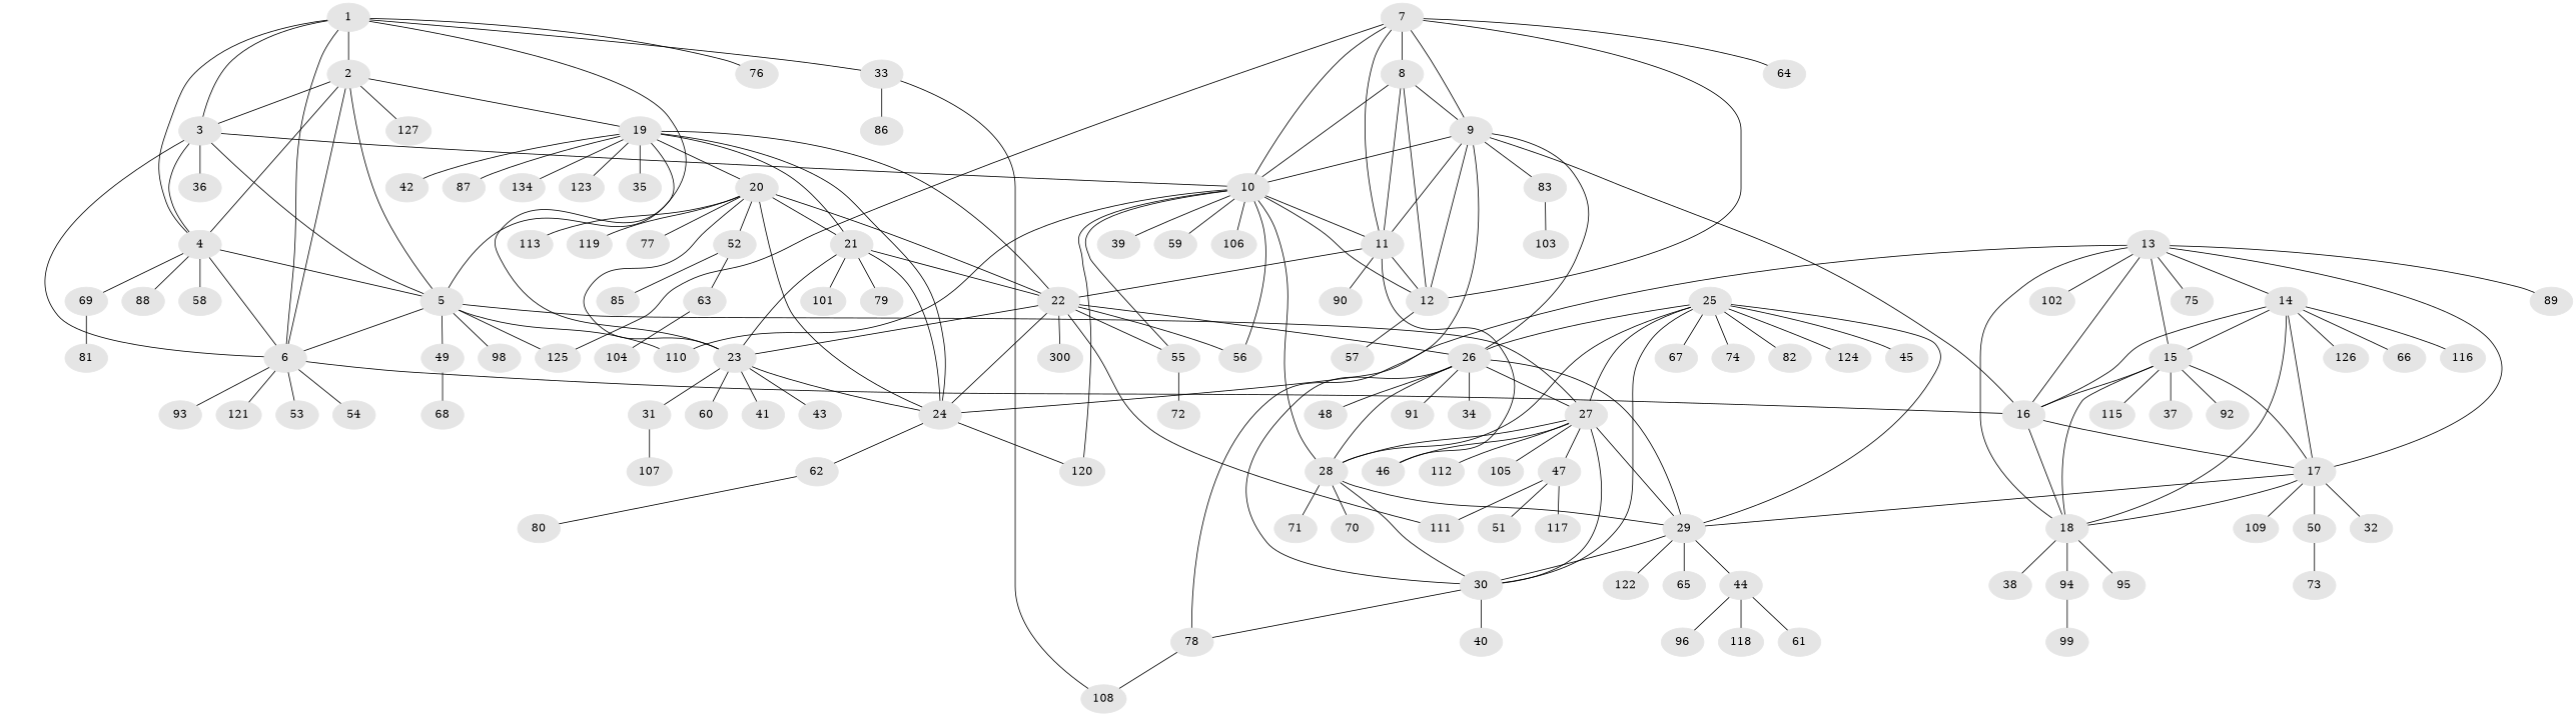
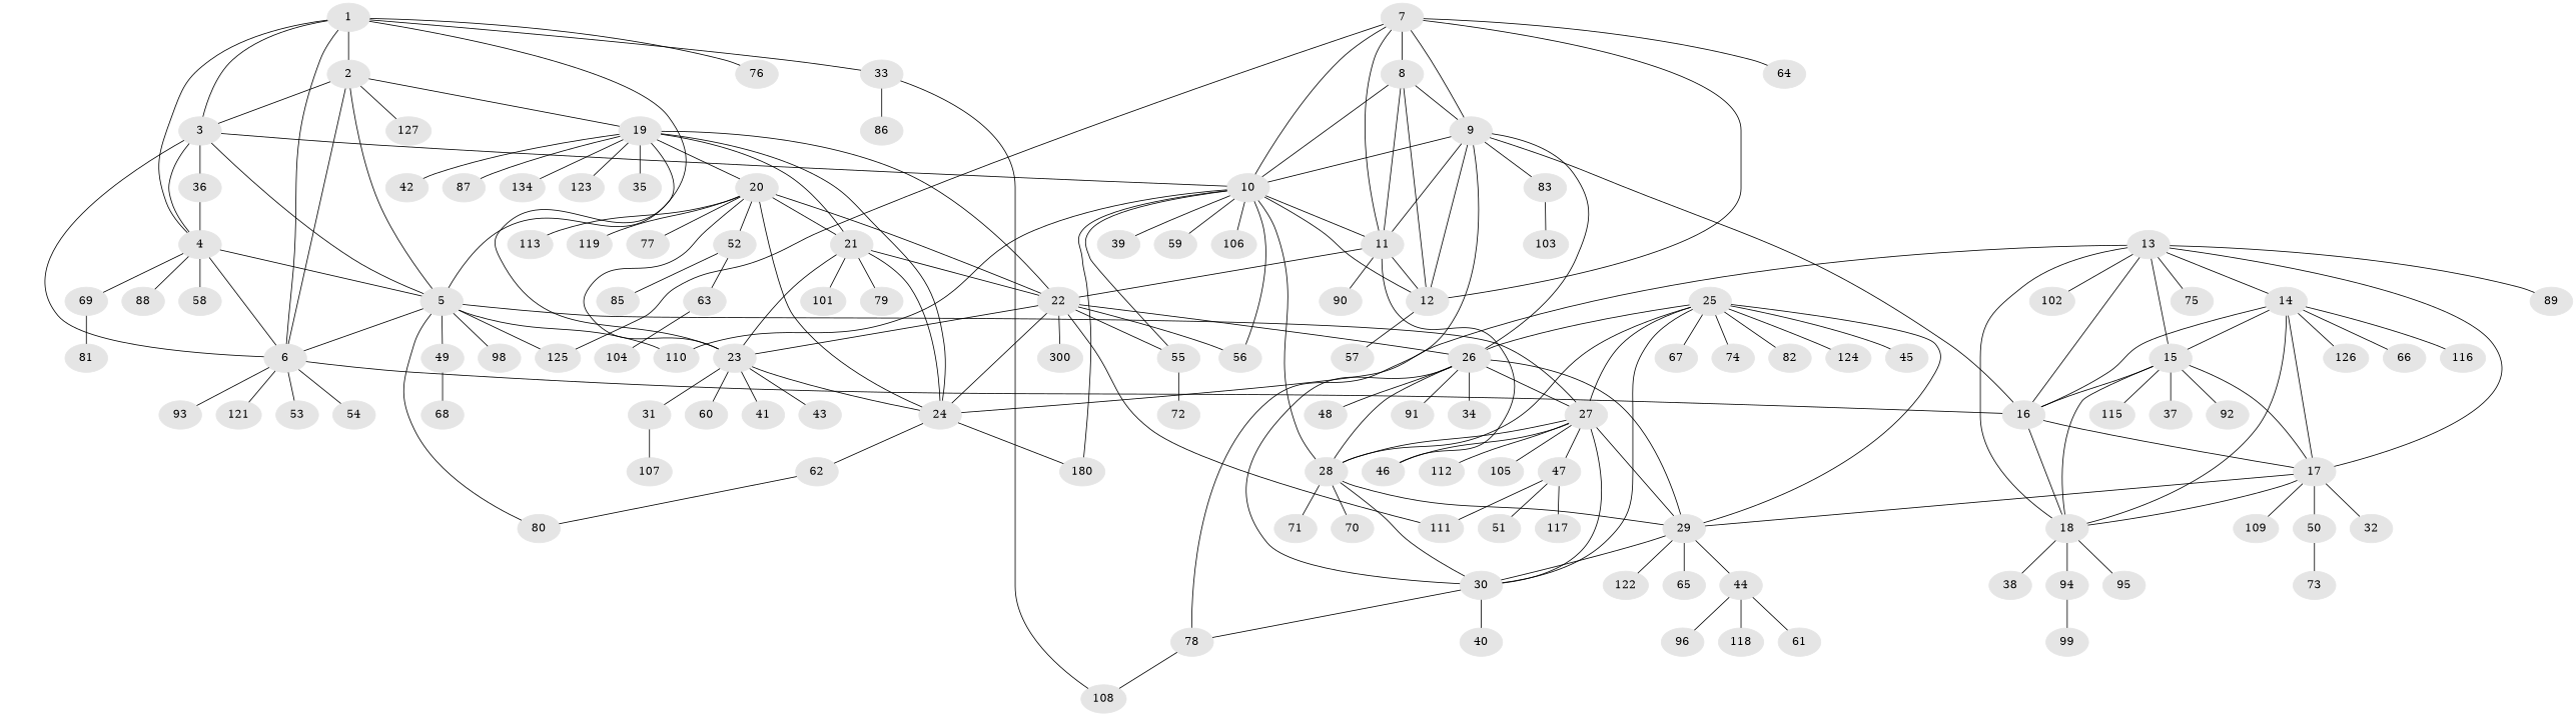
  graph {
    fontname="DejaVu Serif"
    node [color=gray90 fontname="DejaVu Serif" style=filled]
    edge [fontname="DejaVu Serif"]
    1
    2
    3
    4
    5
    6
    33
    76
    19
    127
    10
    36
    58
    69
    88
    27
    49
    80
    98
    110
    125
    16
    53
    54
    93
    121
    86
    108
    22
    24
    20
    21
    23
    35
    42
    87
    n37 [label=134]
    123
    11
    12
    39
    55
    56
    59
    106
-   120
+   120 [label=180]
    28
    81
    46
    29
    30
    47
    105
    112
    68
    17
    18
    7
    8
    9
    64
    26
    78
    83
    90
    57
    34
    48
    91
    103
    72
    n72 [label=300]
    111
    13
    14
    15
    75
    89
    102
    66
    116
    126
    37
    92
    115
    32
    50
    109
    38
    94
    95
    62
    44
    65
    122
    73
    99
    52
    77
    113
    119
    79
    101
    31
    41
    43
    60
    63
    85
    107
    25
    45
    67
    74
    82
    124
    70
    71
    40
    51
    117
    61
    96
    118
    104
    1 -- 2
    1 -- 3
    1 -- 4
    1 -- 5
    1 -- 6
    1 -- 33
    1 -- 76
    2 -- 3
-   2 -- 4
+   36 -- 4
    2 -- 5
    2 -- 6
    2 -- 19
    2 -- 127
    3 -- 4
    3 -- 5
    3 -- 6
    3 -- 10
    3 -- 36
    4 -- 5
    4 -- 6
    4 -- 58
    4 -- 69
    4 -- 88
    5 -- 6
    5 -- 27
    5 -- 49
+   5 -- 80
    5 -- 98
    5 -- 110
    5 -- 125
    6 -- 16
    6 -- 53
    6 -- 54
    6 -- 93
    6 -- 121
    33 -- 86
    33 -- 108
    19 -- 22
    19 -- 24
    19 -- 20
    19 -- 21
    19 -- 23
    19 -- 35
    19 -- 42
    19 -- 87
    19 -- n37
    19 -- 123
    10 -- 110
    10 -- 11
    10 -- 12
    10 -- 39
    10 -- 55
    10 -- 56
    10 -- 59
    10 -- 106
    10 -- 120
    10 -- 28
    69 -- 81
    27 -- 28
    27 -- 46
    27 -- 29
    27 -- 30
    27 -- 47
    27 -- 105
    27 -- 112
    49 -- 68
    16 -- 17
    16 -- 18
    22 -- 24
    22 -- 23
    22 -- 55
    22 -- 56
    22 -- 26
    22 -- n72
    22 -- 111
    24 -- 120
    24 -- 62
    20 -- 22
    20 -- 24
    20 -- 21
    20 -- 23
    20 -- 52
    20 -- 77
    20 -- 113
    20 -- 119
    21 -- 22
    21 -- 24
    21 -- 23
    21 -- 79
    21 -- 101
    23 -- 24
    23 -- 31
    23 -- 41
    23 -- 43
    23 -- 60
    11 -- 22
    11 -- 12
    11 -- 46
    11 -- 90
    12 -- 57
    55 -- 72
    28 -- 29
    28 -- 30
    28 -- 70
    28 -- 71
    29 -- 30
    29 -- 44
    29 -- 65
    29 -- 122
    30 -- 78
    30 -- 40
    47 -- 111
    47 -- 51
    47 -- 117
    17 -- 29
    17 -- 18
    17 -- 32
    17 -- 50
    17 -- 109
    18 -- 38
    18 -- 94
    18 -- 95
    7 -- 10
    7 -- 125
    7 -- 11
    7 -- 12
    7 -- 8
    7 -- 9
    7 -- 64
    8 -- 10
    8 -- 11
    8 -- 12
    8 -- 9
    9 -- 10
    9 -- 16
    9 -- 11
    9 -- 12
    9 -- 26
    9 -- 78
    9 -- 83
    26 -- 27
    26 -- 28
    26 -- 29
    26 -- 30
    26 -- 34
    26 -- 48
    26 -- 91
    78 -- 108
    83 -- 103
    13 -- 16
    13 -- 24
    13 -- 17
    13 -- 18
    13 -- 14
    13 -- 15
    13 -- 75
    13 -- 89
    13 -- 102
    14 -- 16
    14 -- 17
    14 -- 18
    14 -- 15
    14 -- 66
    14 -- 116
    14 -- 126
    15 -- 16
    15 -- 17
    15 -- 18
    15 -- 37
    15 -- 92
    15 -- 115
    50 -- 73
    94 -- 99
    62 -- 80
    44 -- 61
    44 -- 96
    44 -- 118
    52 -- 63
    52 -- 85
    31 -- 107
    63 -- 104
    25 -- 27
    25 -- 28
    25 -- 29
    25 -- 30
    25 -- 26
    25 -- 45
    25 -- 67
    25 -- 74
    25 -- 82
    25 -- 124
  }
